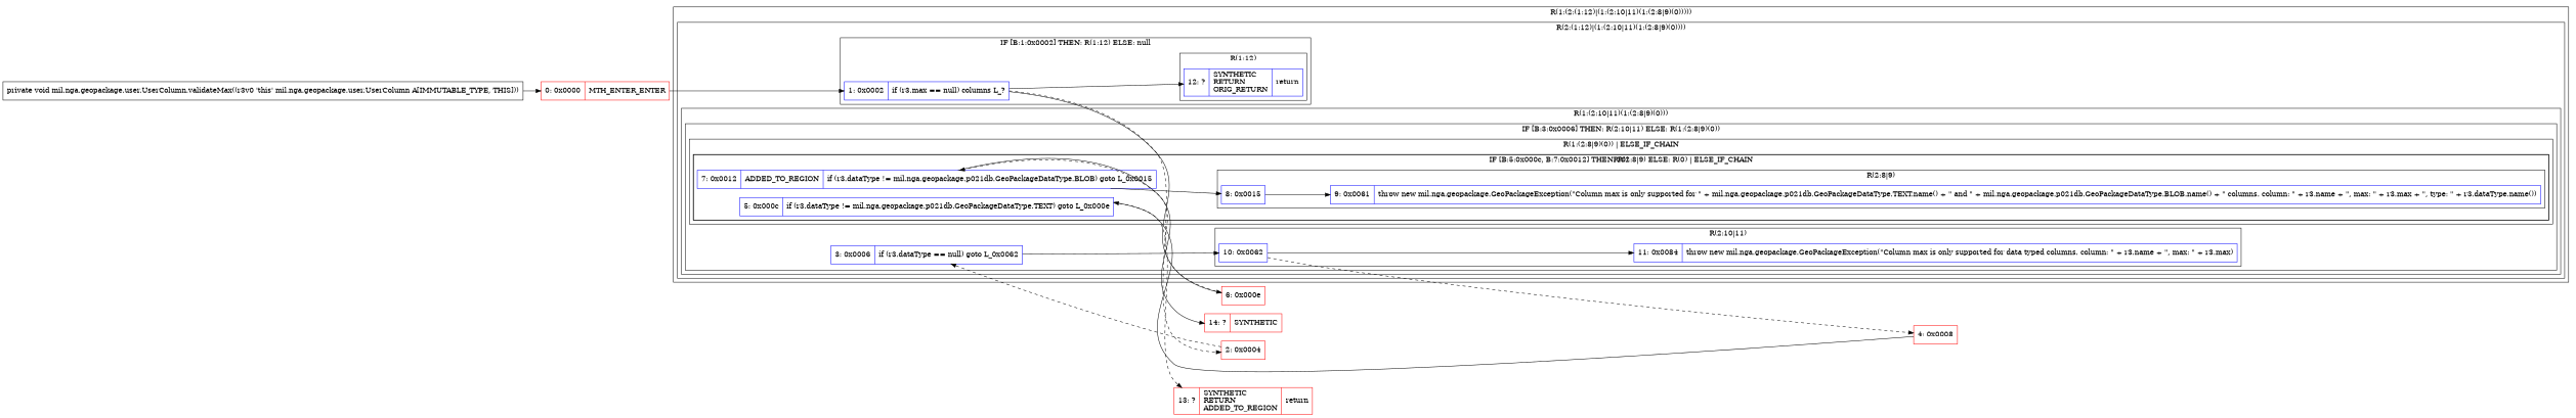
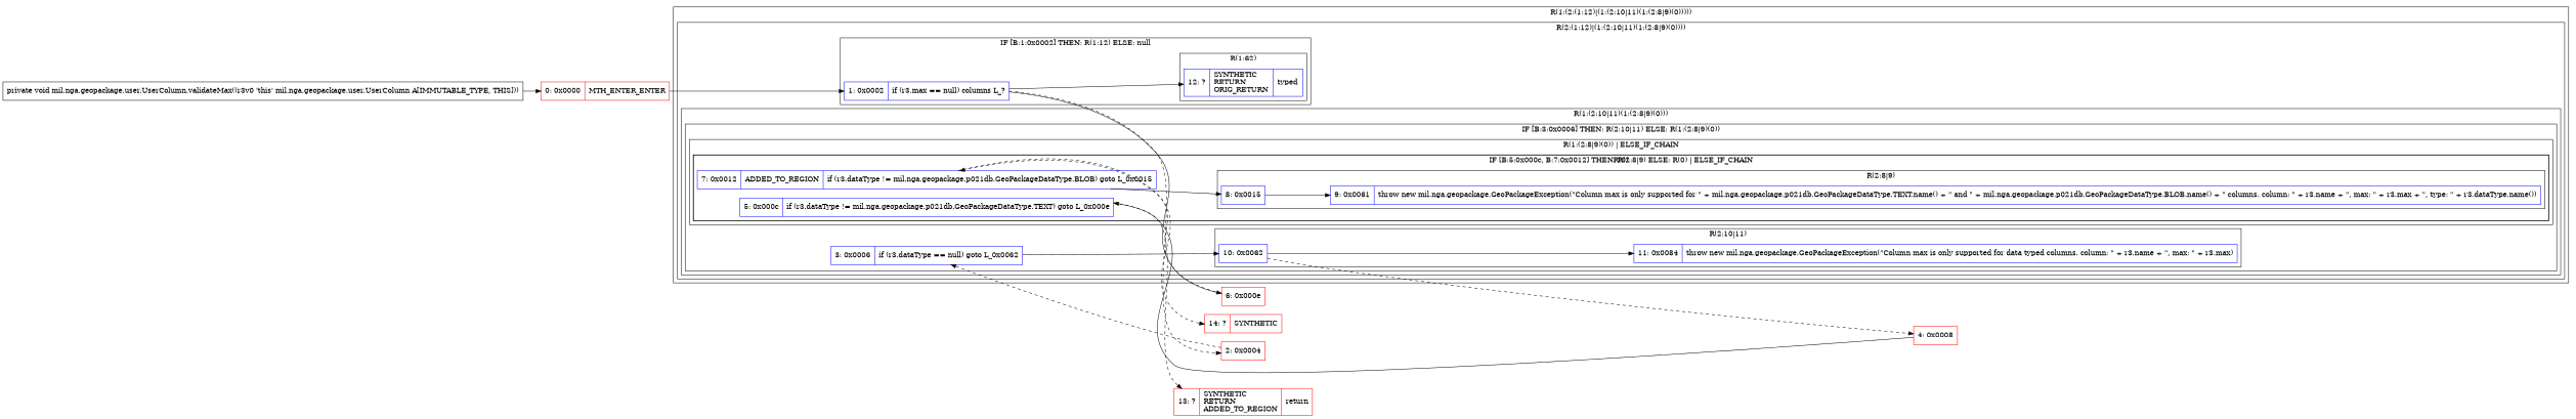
  digraph {
    rankdir=LR
    node [color=blue shape=record]
-   n1 [label="{12\:\ ?|SYNTHETIC\lRETURN\lORIG_RETURN\l|return\l}"]
+   n1 [label="{12\:\ ?|SYNTHETIC\lRETURN\lORIG_RETURN\l|typed\l}"]
    n2 [label="{1\:\ 0x0002|if (r3.max == null) columns L_?\l}"]
    n3 [label="{10\:\ 0x0062}"]
    n4 [label="{11\:\ 0x0084|throw new mil.nga.geopackage.GeoPackageException(\"Column max is only supported for data typed columns. column: \" + r3.name + \", max: \" + r3.max)\l}"]
    n5 [label="{8\:\ 0x0015}"]
    n6 [label="{9\:\ 0x0061|throw new mil.nga.geopackage.GeoPackageException(\"Column max is only supported for \" + mil.nga.geopackage.p021db.GeoPackageDataType.TEXT.name() + \" and \" + mil.nga.geopackage.p021db.GeoPackageDataType.BLOB.name() + \" columns. column: \" + r3.name + \", max: \" + r3.max + \", type: \" + r3.dataType.name())\l}"]
    n7 [label="{5\:\ 0x000c|if (r3.dataType != mil.nga.geopackage.p021db.GeoPackageDataType.TEXT) goto L_0x000e\l}"]
    n8 [label="{7\:\ 0x0012|ADDED_TO_REGION\l|if (r3.dataType != mil.nga.geopackage.p021db.GeoPackageDataType.BLOB) goto L_0x0015\l}"]
    n9 [label="{3\:\ 0x0006|if (r3.dataType == null) goto L_0x0062\l}"]
    n10 [color=red label="{2\:\ 0x0004}"]
    n11 [color=red label="{6\:\ 0x000e}"]
    n12 [color=red label="{4\:\ 0x0008}"]
    n13 [color=red label="{13\:\ ?|SYNTHETIC\lRETURN\lADDED_TO_REGION\l|return\l}"]
    n14 [color=red label="{14\:\ ?|SYNTHETIC\l}"]
    n15 [color=red label="{0\:\ 0x0000|MTH_ENTER_ENTER\l}"]
    n16 [label="{private void mil.nga.geopackage.user.UserColumn.validateMax((r3v0 'this' mil.nga.geopackage.user.UserColumn A[IMMUTABLE_TYPE, THIS])) }" color=""]
    subgraph cluster_1 {
      label="R(1:(2:(1:12)|(1:(2:10|11)(1:(2:8|9)(0)))))"
      subgraph cluster_2 {
        label="R(2:(1:12)|(1:(2:10|11)(1:(2:8|9)(0))))"
        subgraph cluster_3 {
          label="IF [B:1:0x0002] THEN: R(1:12) ELSE: null"
          n2
          subgraph cluster_4 {
-           label="R(1:12)"
+           label="R(1:62)"
            n1
          }
        }
        subgraph cluster_5 {
          label="R(1:(2:10|11)(1:(2:8|9)(0)))"
          subgraph cluster_6 {
            label="IF [B:3:0x0006] THEN: R(2:10|11) ELSE: R(1:(2:8|9)(0))"
            n9
            subgraph cluster_7 {
              label="R(2:10|11)"
              n3
              n4
            }
            subgraph cluster_8 {
              label="R(1:(2:8|9)(0)) | ELSE_IF_CHAIN\l"
              subgraph cluster_9 {
                label="IF [B:5:0x000c, B:7:0x0012] THEN: R(2:8|9) ELSE: R(0) | ELSE_IF_CHAIN\l"
                n7
                n8
                subgraph cluster_10 {
                  label="R(2:8|9)"
                  n5
                  n6
                }
                subgraph cluster_11 {
                  label="R(0)"
                }
              }
            }
          }
        }
      }
    }
    n2 -> n1
    n2 -> n10 [style=dashed]
    n2 -> n11
    n3 -> n4
    n3 -> n12 [style=dashed]
    n5 -> n6
    n7 -> n13 [style=dashed]
    n8 -> n5
-   n8 -> n14 [style=solid]
+   n8 -> n14 [style=dashed]
    n9 -> n3
    n10 -> n9 [style=dashed]
    n11 -> n8 [style=dashed]
    n12 -> n7
    n15 -> n2
    n16 -> n15
  }
